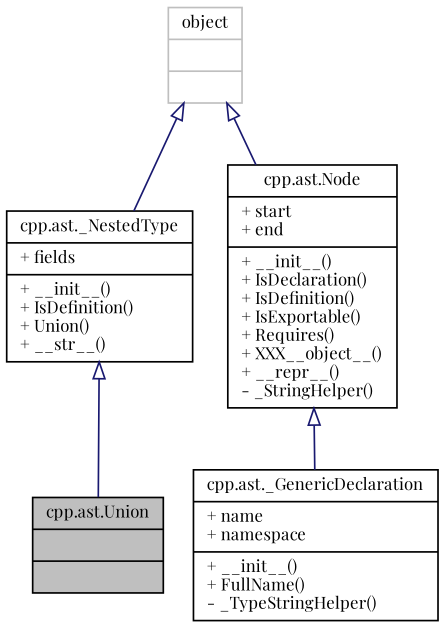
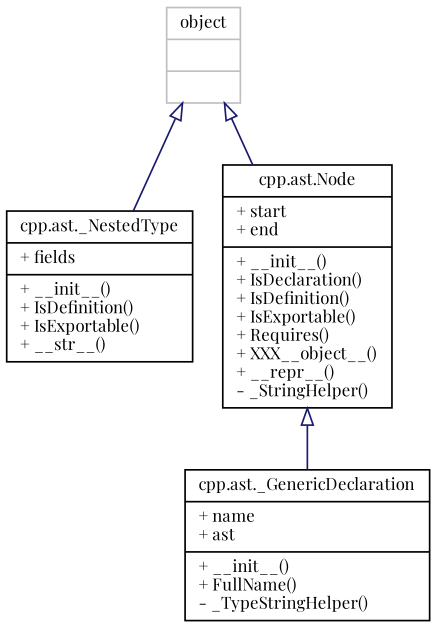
  digraph {
    fontname="Playfair Display"
    node [color=black fillcolor=white fontname="Playfair Display" fontsize=10 shape=record style=filled]
    edge [arrowtail=onormal color=midnightblue dir=back fontname="Playfair Display" fontsize=10 labelfontname=Helvetica labelfontsize=10 style=solid]
-   n1 [fillcolor=grey75 fontcolor=black height=0.2 label="{cpp.ast.Union\n||}" width=0.4]
-   n2 [height=0.2 label="{cpp.ast._NestedType\n|+ fields\l|+ __init__()\l+ IsDefinition()\l+ Union()\l+ __str__()\l}" width=0.4]
-   n3 [height=0.2 label="{cpp.ast._GenericDeclaration\n|+ name\l+ namespace\l|+ __init__()\l+ FullName()\l- _TypeStringHelper()\l}" width=0.4]
+   n2 [height=0.2 label="{cpp.ast._NestedType\n|+ fields\l|+ __init__()\l+ IsDefinition()\l+ IsExportable()\l+ __str__()\l}" width=0.4]
+   n3 [height=0.2 label="{cpp.ast._GenericDeclaration\n|+ name\l+ ast\l|+ __init__()\l+ FullName()\l- _TypeStringHelper()\l}" width=0.4]
    n4 [height=0.2 label="{cpp.ast.Node\n|+ start\l+ end\l|+ __init__()\l+ IsDeclaration()\l+ IsDefinition()\l+ IsExportable()\l+ Requires()\l+ XXX__object__()\l+ __repr__()\l- _StringHelper()\l}" width=0.4]
    n5 [color=grey75 height=0.2 label="{object\n||}" width=0.4]
-   n2 -> n1
    n4 -> n3
    n5 -> n2
    n5 -> n4
  }
